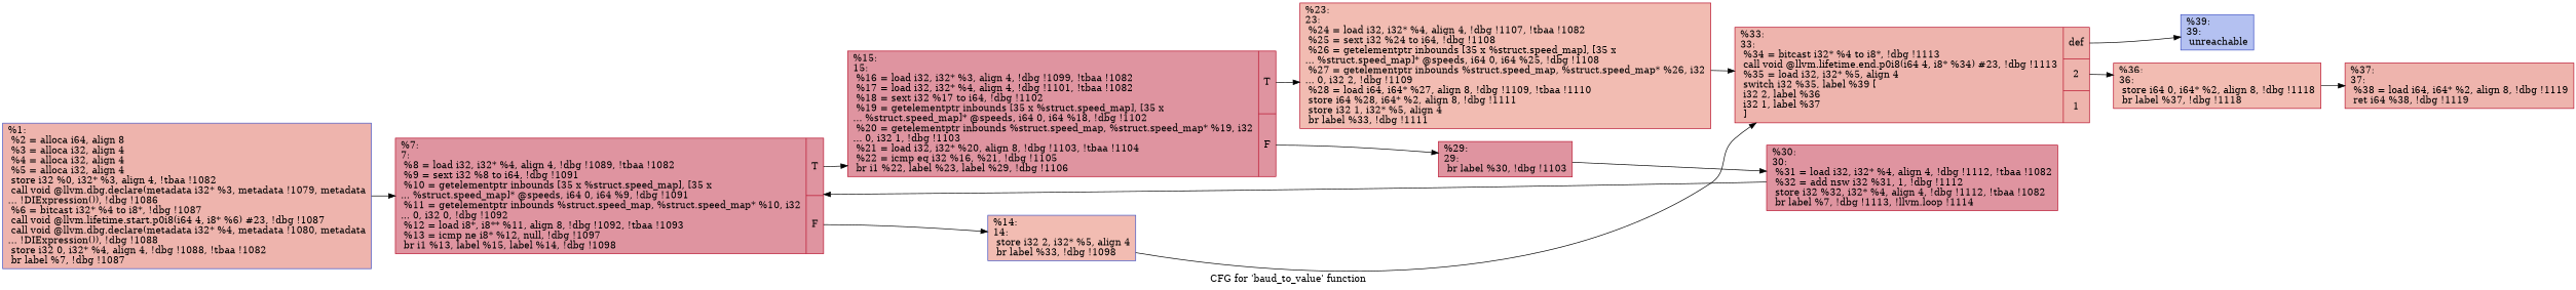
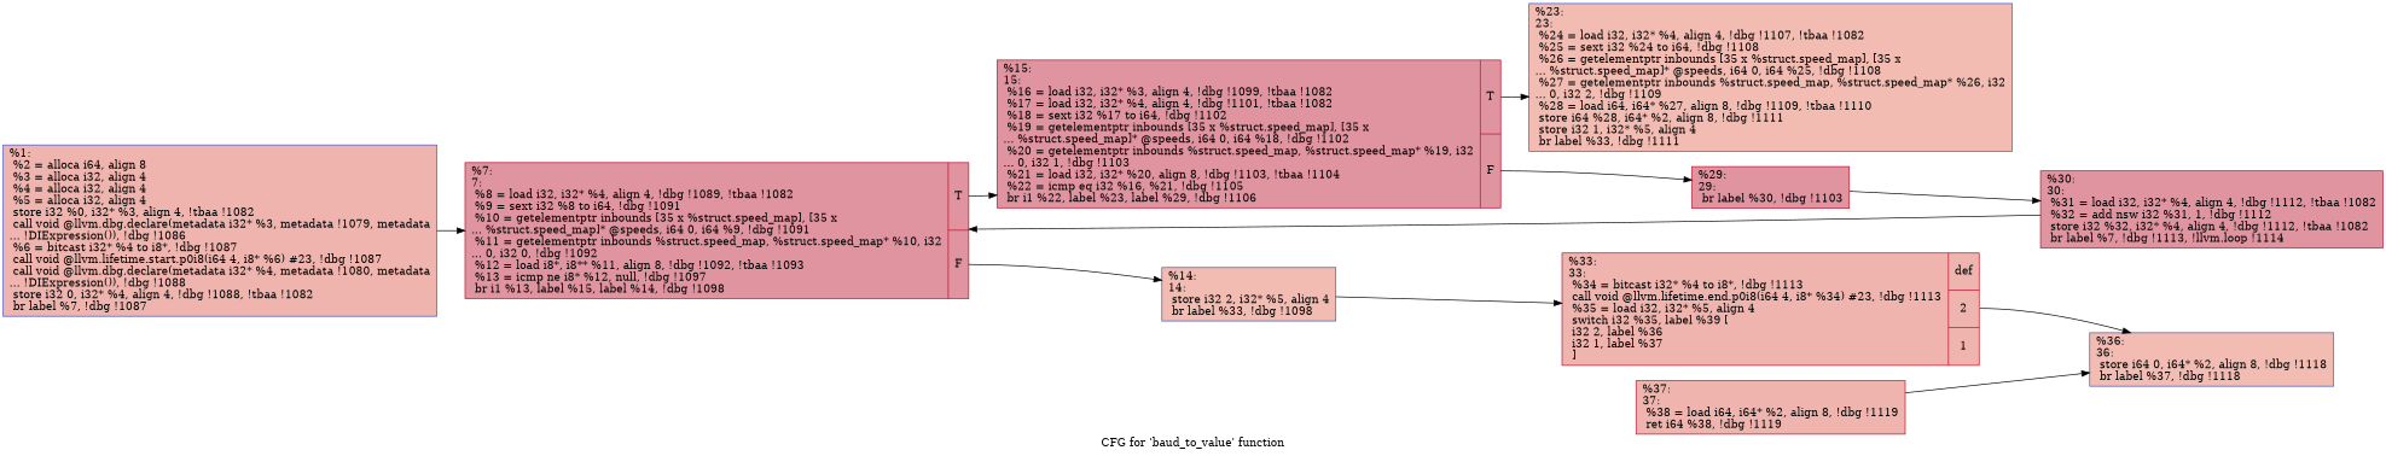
  digraph {
    label="CFG for 'baud_to_value' function"
    rankdir=LR
    node [color="#b70d28ff" fillcolor="#b70d2870" shape=record style=filled]
    n1 [color="#3d50c3ff" fillcolor="#d8564670" label="{%1:\l  %2 = alloca i64, align 8\l  %3 = alloca i32, align 4\l  %4 = alloca i32, align 4\l  %5 = alloca i32, align 4\l  store i32 %0, i32* %3, align 4, !tbaa !1082\l  call void @llvm.dbg.declare(metadata i32* %3, metadata !1079, metadata\l... !DIExpression()), !dbg !1086\l  %6 = bitcast i32* %4 to i8*, !dbg !1087\l  call void @llvm.lifetime.start.p0i8(i64 4, i8* %6) #23, !dbg !1087\l  call void @llvm.dbg.declare(metadata i32* %4, metadata !1080, metadata\l... !DIExpression()), !dbg !1088\l  store i32 0, i32* %4, align 4, !dbg !1088, !tbaa !1082\l  br label %7, !dbg !1087\l}"]
    n2 [label="{%7:\l7:                                                \l  %8 = load i32, i32* %4, align 4, !dbg !1089, !tbaa !1082\l  %9 = sext i32 %8 to i64, !dbg !1091\l  %10 = getelementptr inbounds [35 x %struct.speed_map], [35 x\l... %struct.speed_map]* @speeds, i64 0, i64 %9, !dbg !1091\l  %11 = getelementptr inbounds %struct.speed_map, %struct.speed_map* %10, i32\l... 0, i32 0, !dbg !1092\l  %12 = load i8*, i8** %11, align 8, !dbg !1092, !tbaa !1093\l  %13 = icmp ne i8* %12, null, !dbg !1097\l  br i1 %13, label %15, label %14, !dbg !1098\l|{<s0>T|<s1>F}}"]
    n3 [label="{%15:\l15:                                               \l  %16 = load i32, i32* %3, align 4, !dbg !1099, !tbaa !1082\l  %17 = load i32, i32* %4, align 4, !dbg !1101, !tbaa !1082\l  %18 = sext i32 %17 to i64, !dbg !1102\l  %19 = getelementptr inbounds [35 x %struct.speed_map], [35 x\l... %struct.speed_map]* @speeds, i64 0, i64 %18, !dbg !1102\l  %20 = getelementptr inbounds %struct.speed_map, %struct.speed_map* %19, i32\l... 0, i32 1, !dbg !1103\l  %21 = load i32, i32* %20, align 8, !dbg !1103, !tbaa !1104\l  %22 = icmp eq i32 %16, %21, !dbg !1105\l  br i1 %22, label %23, label %29, !dbg !1106\l|{<s0>T|<s1>F}}"]
    n4 [color="#3d50c3ff" fillcolor="#e1675170" label="{%14:\l14:                                               \l  store i32 2, i32* %5, align 4\l  br label %33, !dbg !1098\l}"]
-   n5 [fillcolor="#e1675170" label="{%23:\l23:                                               \l  %24 = load i32, i32* %4, align 4, !dbg !1107, !tbaa !1082\l  %25 = sext i32 %24 to i64, !dbg !1108\l  %26 = getelementptr inbounds [35 x %struct.speed_map], [35 x\l... %struct.speed_map]* @speeds, i64 0, i64 %25, !dbg !1108\l  %27 = getelementptr inbounds %struct.speed_map, %struct.speed_map* %26, i32\l... 0, i32 2, !dbg !1109\l  %28 = load i64, i64* %27, align 8, !dbg !1109, !tbaa !1110\l  store i64 %28, i64* %2, align 8, !dbg !1111\l  store i32 1, i32* %5, align 4\l  br label %33, !dbg !1111\l}"]
+   n5 [color="#3d50c3ff" fillcolor="#e1675170" label="{%23:\l23:                                               \l  %24 = load i32, i32* %4, align 4, !dbg !1107, !tbaa !1082\l  %25 = sext i32 %24 to i64, !dbg !1108\l  %26 = getelementptr inbounds [35 x %struct.speed_map], [35 x\l... %struct.speed_map]* @speeds, i64 0, i64 %25, !dbg !1108\l  %27 = getelementptr inbounds %struct.speed_map, %struct.speed_map* %26, i32\l... 0, i32 2, !dbg !1109\l  %28 = load i64, i64* %27, align 8, !dbg !1109, !tbaa !1110\l  store i64 %28, i64* %2, align 8, !dbg !1111\l  store i32 1, i32* %5, align 4\l  br label %33, !dbg !1111\l}"]
    n6 [label="{%29:\l29:                                               \l  br label %30, !dbg !1103\l}"]
    n7 [fillcolor="#d8564670" label="{%33:\l33:                                               \l  %34 = bitcast i32* %4 to i8*, !dbg !1113\l  call void @llvm.lifetime.end.p0i8(i64 4, i8* %34) #23, !dbg !1113\l  %35 = load i32, i32* %5, align 4\l  switch i32 %35, label %39 [\l    i32 2, label %36\l    i32 1, label %37\l  ]\l|{<s0>def|<s1>2|<s2>1}}"]
    n8 [label="{%30:\l30:                                               \l  %31 = load i32, i32* %4, align 4, !dbg !1112, !tbaa !1082\l  %32 = add nsw i32 %31, 1, !dbg !1112\l  store i32 %32, i32* %4, align 4, !dbg !1112, !tbaa !1082\l  br label %7, !dbg !1113, !llvm.loop !1114\l}"]
-   n9 [color="#3d50c3ff" fillcolor="#5572df70" label="{%39:\l39:                                               \l  unreachable\l}"]
-   n10 [fillcolor="#e1675170" label="{%36:\l36:                                               \l  store i64 0, i64* %2, align 8, !dbg !1118\l  br label %37, !dbg !1118\l}"]
+   n10 [color="#3d50c3ff" fillcolor="#e1675170" label="{%36:\l36:                                               \l  store i64 0, i64* %2, align 8, !dbg !1118\l  br label %37, !dbg !1118\l}"]
    n11 [fillcolor="#d8564670" label="{%37:\l37:                                               \l  %38 = load i64, i64* %2, align 8, !dbg !1119\l  ret i64 %38, !dbg !1119\l}"]
    n1 -> n2
    n2 -> n3 [tailport=s0]
    n2 -> n4 [tailport=s1]
    n3 -> n5 [tailport=s0]
    n3 -> n6 [tailport=s1]
    n4 -> n7
-   n5 -> n7
    n6 -> n8
-   n7 -> n9 [tailport=s0]
    n7 -> n10 [tailport=s1]
    n8 -> n2
-   n10 -> n11
+   n11 -> n10
  }
